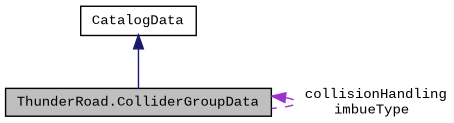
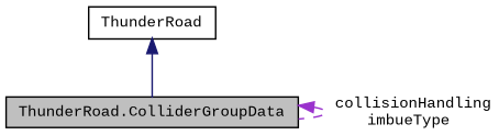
  digraph {
    fontname="Liberation Mono"
    node [color=black fontname="Liberation Mono" fontsize=10 shape=record style=filled]
    edge [dir=back fontname="Liberation Mono" fontsize=10 labelfontname=Helvetica labelfontsize=10]
    n1 [fillcolor=grey75 fontcolor=black height=0.2 label="ThunderRoad.ColliderGroupData" width=0.4]
-   n2 [fillcolor=white height=0.2 label=CatalogData width=0.4]
+   n2 [fillcolor=white height=0.2 label=ThunderRoad width=0.4]
    n1 -> n1 [color=darkorchid3 label=" collisionHandling\nimbueType" style=dashed]
    n2 -> n1 [color=midnightblue style=solid]
  }
